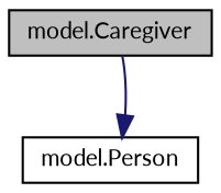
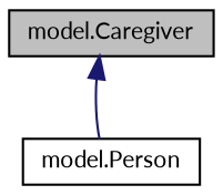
  digraph {
    fontname=Lato
    node [color=black fontname=Lato fontsize=10 shape=record style=filled]
    n1 [fillcolor=grey75 fontcolor=black height=0.2 label="model.Caregiver" width=0.4]
    n2 [fillcolor=white height=0.2 label="model.Person" width=0.4]
-   n2 -> n1 [color=midnightblue dir=back fontname=Lato fontsize=10 labelfontname=Helvetica labelfontsize=10 style=solid]
+   n1 -> n2 [color=midnightblue dir=back fontname=Lato fontsize=10 labelfontname=Helvetica labelfontsize=10 style=solid]
  }
